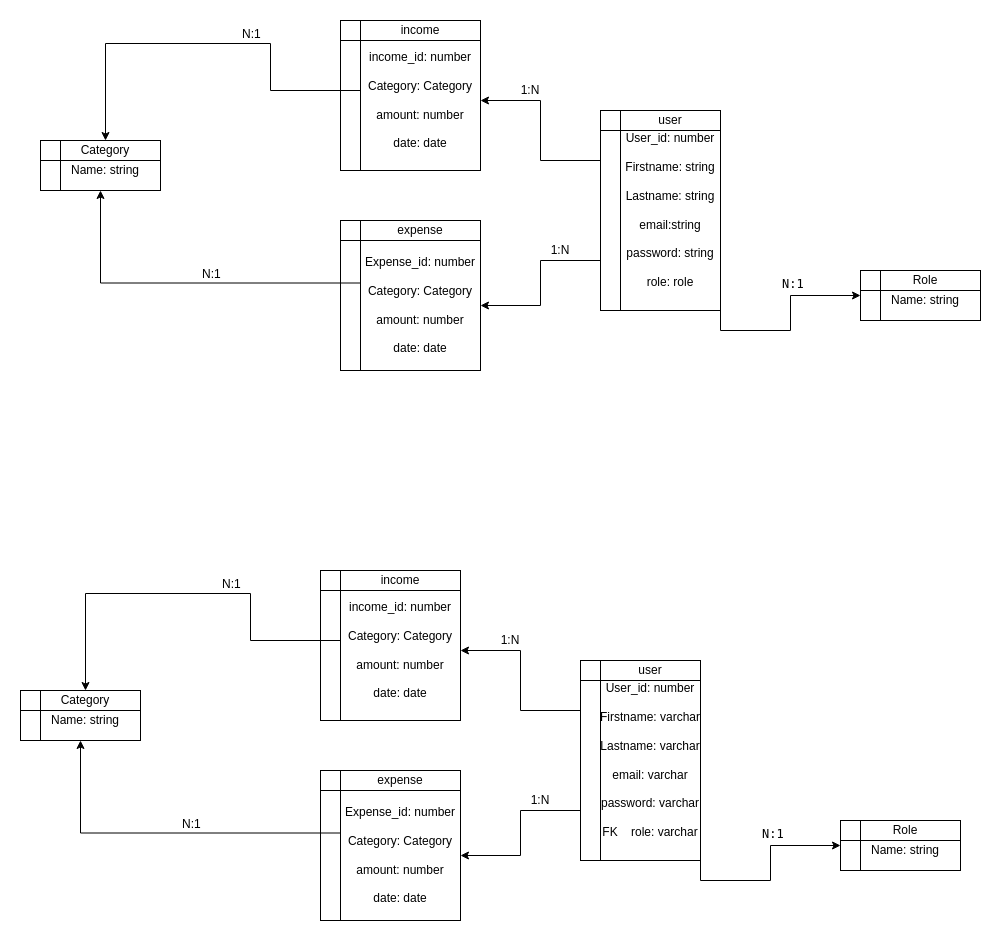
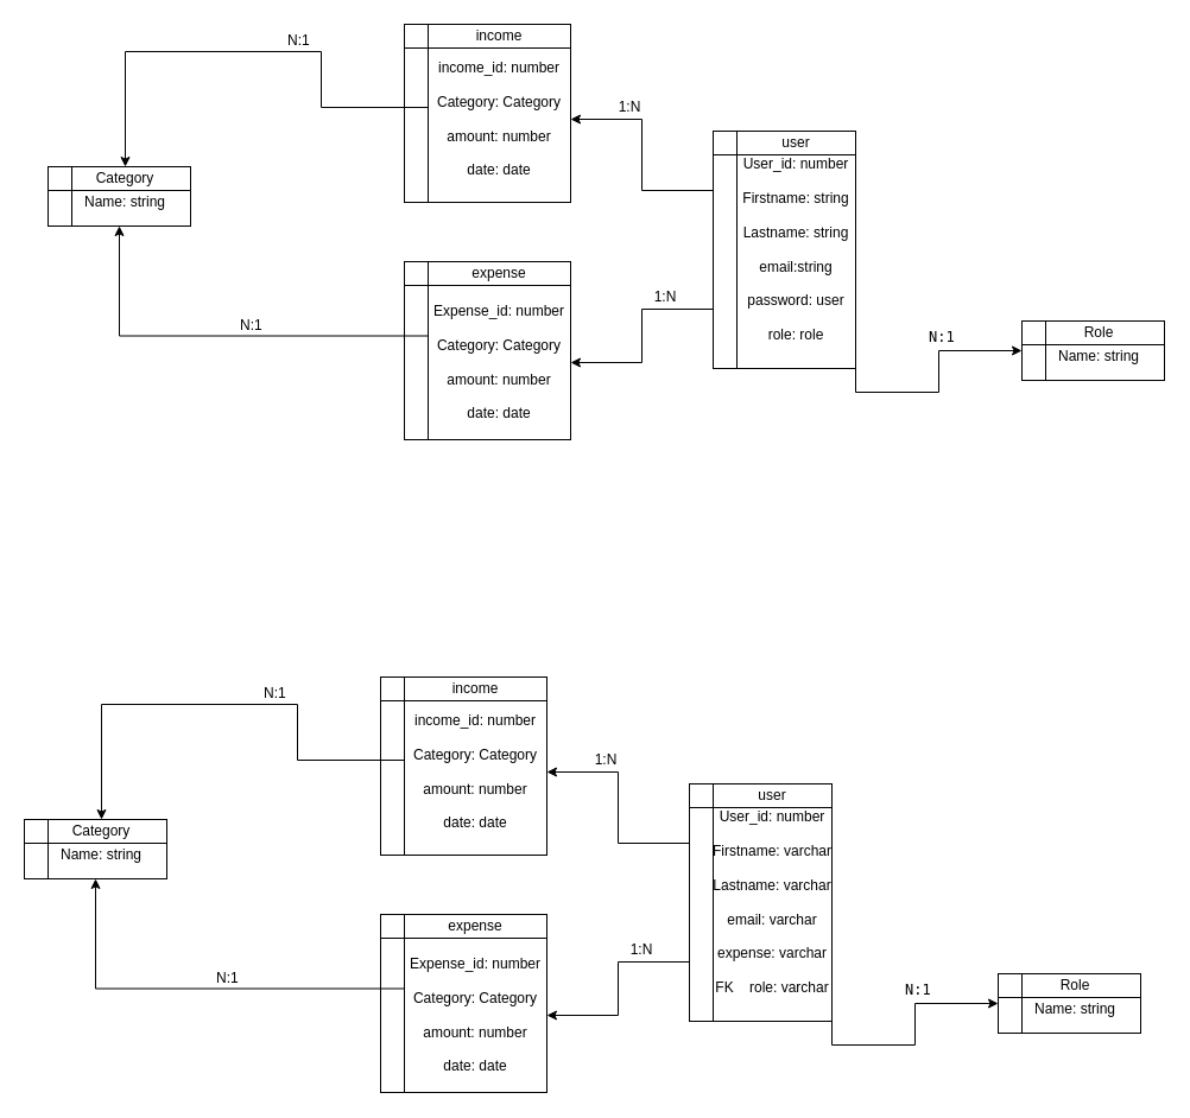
  <mxCell id="0" />
  <mxCell id="1" parent="0" />
  <mxCell id="2" style="edgeStyle=orthogonalEdgeStyle;rounded=0;orthogonalLoop=1;jettySize=auto;html=1;exitX=0;exitY=0.25;exitDx=0;exitDy=0;entryX=1;entryY=0.5;entryDx=0;entryDy=0;" parent="1" source="5" target="15" edge="1"><mxGeometry relative="1" as="geometry" /></mxCell>
  <mxCell id="3" style="edgeStyle=orthogonalEdgeStyle;rounded=0;orthogonalLoop=1;jettySize=auto;html=1;exitX=0;exitY=0.75;exitDx=0;exitDy=0;entryX=1;entryY=0.5;entryDx=0;entryDy=0;" parent="1" source="5" target="11" edge="1"><mxGeometry relative="1" as="geometry" /></mxCell>
  <mxCell id="4" style="edgeStyle=orthogonalEdgeStyle;rounded=0;orthogonalLoop=1;jettySize=auto;html=1;exitX=1;exitY=1;exitDx=0;exitDy=0;entryX=0;entryY=0.5;entryDx=0;entryDy=0;" parent="1" source="5" target="19" edge="1"><mxGeometry relative="1" as="geometry" /></mxCell>
  <mxCell id="5" value="" style="shape=internalStorage;whiteSpace=wrap;html=1;backgroundOutline=1;" parent="1" vertex="1"><mxGeometry x="600" y="110" width="120" height="200" as="geometry" /></mxCell>
  <mxCell id="6" value="user" style="text;html=1;strokeColor=none;fillColor=none;align=center;verticalAlign=middle;whiteSpace=wrap;rounded=0;" parent="1" vertex="1"><mxGeometry x="650" y="110" width="40" height="20" as="geometry" /></mxCell>
- <mxCell id="7" value="User_id: number&lt;br&gt;&lt;br&gt;Firstname: string&lt;br&gt;&lt;br&gt;Lastname: string&lt;br&gt;&lt;br&gt;email:string&lt;br&gt;&lt;br&gt;password: string&lt;br&gt;&lt;br&gt;role: role" style="text;html=1;strokeColor=none;fillColor=none;align=center;verticalAlign=middle;whiteSpace=wrap;rounded=0;" parent="1" vertex="1"><mxGeometry x="615" y="170" width="110" height="80" as="geometry" /></mxCell>
+ <mxCell id="7" value="User_id: number&lt;br&gt;&lt;br&gt;Firstname: string&lt;br&gt;&lt;br&gt;Lastname: string&lt;br&gt;&lt;br&gt;email:string&lt;br&gt;&lt;br&gt;password: user&lt;br&gt;&lt;br&gt;role: role" style="text;html=1;strokeColor=none;fillColor=none;align=center;verticalAlign=middle;whiteSpace=wrap;rounded=0;" parent="1" vertex="1"><mxGeometry x="615" y="170" width="110" height="80" as="geometry" /></mxCell>
  <mxCell id="8" value="" style="shape=internalStorage;whiteSpace=wrap;html=1;backgroundOutline=1;" parent="1" vertex="1"><mxGeometry x="340" y="220" width="140" height="150" as="geometry" /></mxCell>
  <mxCell id="9" value="expense" style="text;html=1;strokeColor=none;fillColor=none;align=center;verticalAlign=middle;whiteSpace=wrap;rounded=0;" parent="1" vertex="1"><mxGeometry x="400" y="220" width="40" height="20" as="geometry" /></mxCell>
  <mxCell id="10" style="edgeStyle=orthogonalEdgeStyle;rounded=0;orthogonalLoop=1;jettySize=auto;html=1;exitX=0;exitY=0.25;exitDx=0;exitDy=0;entryX=0.5;entryY=1;entryDx=0;entryDy=0;" edge="1" parent="1" source="11" target="16"><mxGeometry relative="1" as="geometry" /></mxCell>
  <mxCell id="11" value="Expense_id: number&lt;br&gt;&lt;br&gt;Category: Category&lt;br&gt;&lt;br&gt;amount: number&lt;br&gt;&lt;br&gt;date: date" style="text;html=1;strokeColor=none;fillColor=none;align=center;verticalAlign=middle;whiteSpace=wrap;rounded=0;" parent="1" vertex="1"><mxGeometry x="360" y="260" width="120" height="90" as="geometry" /></mxCell>
  <mxCell id="12" value="" style="shape=internalStorage;whiteSpace=wrap;html=1;backgroundOutline=1;" parent="1" vertex="1"><mxGeometry x="340" y="20" width="140" height="150" as="geometry" /></mxCell>
  <mxCell id="13" value="income" style="text;html=1;strokeColor=none;fillColor=none;align=center;verticalAlign=middle;whiteSpace=wrap;rounded=0;" parent="1" vertex="1"><mxGeometry x="400" y="20" width="40" height="20" as="geometry" /></mxCell>
  <mxCell id="14" style="edgeStyle=orthogonalEdgeStyle;rounded=0;orthogonalLoop=1;jettySize=auto;html=1;exitX=0;exitY=0.25;exitDx=0;exitDy=0;entryX=0.5;entryY=0;entryDx=0;entryDy=0;" parent="1" source="15" target="17" edge="1"><mxGeometry relative="1" as="geometry"><Array as="points"><mxPoint x="360" y="90" /><mxPoint x="270" y="90" /><mxPoint x="270" y="43" /><mxPoint x="105" y="43" /></Array><mxPoint x="180" y="42.5" as="targetPoint" /></mxGeometry></mxCell>
  <mxCell id="15" value="income_id: number&lt;br&gt;&lt;br&gt;Category: Category&lt;br&gt;&lt;br&gt;amount: number&lt;br&gt;&lt;br&gt;date: date" style="text;html=1;strokeColor=none;fillColor=none;align=center;verticalAlign=middle;whiteSpace=wrap;rounded=0;" parent="1" vertex="1"><mxGeometry x="360" y="55" width="120" height="90" as="geometry" /></mxCell>
  <mxCell id="16" value="" style="shape=internalStorage;whiteSpace=wrap;html=1;backgroundOutline=1;" parent="1" vertex="1"><mxGeometry x="40" y="140" width="120" height="50" as="geometry" /></mxCell>
  <mxCell id="17" value="Category" style="text;html=1;strokeColor=none;fillColor=none;align=center;verticalAlign=middle;whiteSpace=wrap;rounded=0;" parent="1" vertex="1"><mxGeometry x="85" y="140" width="40" height="20" as="geometry" /></mxCell>
  <mxCell id="18" value="Name: string" style="text;html=1;strokeColor=none;fillColor=none;align=center;verticalAlign=middle;whiteSpace=wrap;rounded=0;" parent="1" vertex="1"><mxGeometry x="60" y="160" width="90" height="20" as="geometry" /></mxCell>
  <mxCell id="19" value="" style="shape=internalStorage;whiteSpace=wrap;html=1;backgroundOutline=1;" parent="1" vertex="1"><mxGeometry x="860" y="270" width="120" height="50" as="geometry" /></mxCell>
  <mxCell id="20" value="Role" style="text;html=1;strokeColor=none;fillColor=none;align=center;verticalAlign=middle;whiteSpace=wrap;rounded=0;" parent="1" vertex="1"><mxGeometry x="905" y="270" width="40" height="20" as="geometry" /></mxCell>
  <mxCell id="21" value="Name: string" style="text;html=1;strokeColor=none;fillColor=none;align=center;verticalAlign=middle;whiteSpace=wrap;rounded=0;" parent="1" vertex="1"><mxGeometry x="880" y="290" width="90" height="20" as="geometry" /></mxCell>
  <mxCell id="22" value="1:N" style="text;html=1;strokeColor=none;fillColor=none;align=center;verticalAlign=middle;whiteSpace=wrap;rounded=0;" parent="1" vertex="1"><mxGeometry x="510" y="80" width="40" height="20" as="geometry" /></mxCell>
  <mxCell id="23" value="1:N" style="text;html=1;strokeColor=none;fillColor=none;align=center;verticalAlign=middle;whiteSpace=wrap;rounded=0;" parent="1" vertex="1"><mxGeometry x="540" y="240" width="40" height="20" as="geometry" /></mxCell>
  <mxCell id="24" value="N:1" style="text;whiteSpace=wrap;html=1;" parent="1" vertex="1"><mxGeometry x="200" y="260" width="40" height="30" as="geometry" /></mxCell>
  <mxCell id="25" value="N:1" style="text;whiteSpace=wrap;html=1;" parent="1" vertex="1"><mxGeometry x="240" y="20" width="40" height="30" as="geometry" /></mxCell>
  <mxCell id="26" value="&lt;code&gt;N:1&lt;/code&gt;" style="text;whiteSpace=wrap;html=1;" parent="1" vertex="1"><mxGeometry x="780" y="270" width="50" height="30" as="geometry" /></mxCell>
  <mxCell id="27" style="edgeStyle=orthogonalEdgeStyle;rounded=0;orthogonalLoop=1;jettySize=auto;html=1;exitX=0;exitY=0.25;exitDx=0;exitDy=0;entryX=1;entryY=0.5;entryDx=0;entryDy=0;" edge="1" parent="1" source="30" target="40"><mxGeometry relative="1" as="geometry" /></mxCell>
  <mxCell id="28" style="edgeStyle=orthogonalEdgeStyle;rounded=0;orthogonalLoop=1;jettySize=auto;html=1;exitX=0;exitY=0.75;exitDx=0;exitDy=0;entryX=1;entryY=0.5;entryDx=0;entryDy=0;" edge="1" parent="1" source="30" target="36"><mxGeometry relative="1" as="geometry" /></mxCell>
  <mxCell id="29" style="edgeStyle=orthogonalEdgeStyle;rounded=0;orthogonalLoop=1;jettySize=auto;html=1;exitX=1;exitY=1;exitDx=0;exitDy=0;entryX=0;entryY=0.5;entryDx=0;entryDy=0;" edge="1" parent="1" source="30" target="44"><mxGeometry relative="1" as="geometry" /></mxCell>
  <mxCell id="30" value="" style="shape=internalStorage;whiteSpace=wrap;html=1;backgroundOutline=1;" vertex="1" parent="1"><mxGeometry x="580" y="660" width="120" height="200" as="geometry" /></mxCell>
  <mxCell id="31" value="user" style="text;html=1;strokeColor=none;fillColor=none;align=center;verticalAlign=middle;whiteSpace=wrap;rounded=0;" vertex="1" parent="1"><mxGeometry x="630" y="660" width="40" height="20" as="geometry" /></mxCell>
- <mxCell id="32" value="User_id: number&lt;br&gt;&lt;br&gt;Firstname: varchar&lt;br&gt;&lt;br&gt;Lastname: varchar&lt;br&gt;&lt;br&gt;email: varchar&lt;br&gt;&lt;br&gt;password: varchar&lt;br&gt;&lt;br&gt;FK&amp;nbsp; &amp;nbsp; role: varchar" style="text;html=1;strokeColor=none;fillColor=none;align=center;verticalAlign=middle;whiteSpace=wrap;rounded=0;" vertex="1" parent="1"><mxGeometry x="595" y="720" width="110" height="80" as="geometry" /></mxCell>
+ <mxCell id="32" value="User_id: number&lt;br&gt;&lt;br&gt;Firstname: varchar&lt;br&gt;&lt;br&gt;Lastname: varchar&lt;br&gt;&lt;br&gt;email: varchar&lt;br&gt;&lt;br&gt;expense: varchar&lt;br&gt;&lt;br&gt;FK&amp;nbsp; &amp;nbsp; role: varchar" style="text;html=1;strokeColor=none;fillColor=none;align=center;verticalAlign=middle;whiteSpace=wrap;rounded=0;" vertex="1" parent="1"><mxGeometry x="595" y="720" width="110" height="80" as="geometry" /></mxCell>
  <mxCell id="33" value="" style="shape=internalStorage;whiteSpace=wrap;html=1;backgroundOutline=1;" vertex="1" parent="1"><mxGeometry x="320" y="770" width="140" height="150" as="geometry" /></mxCell>
  <mxCell id="34" value="expense" style="text;html=1;strokeColor=none;fillColor=none;align=center;verticalAlign=middle;whiteSpace=wrap;rounded=0;" vertex="1" parent="1"><mxGeometry x="380" y="770" width="40" height="20" as="geometry" /></mxCell>
  <mxCell id="35" style="edgeStyle=orthogonalEdgeStyle;rounded=0;orthogonalLoop=1;jettySize=auto;html=1;exitX=0;exitY=0.25;exitDx=0;exitDy=0;entryX=0.5;entryY=1;entryDx=0;entryDy=0;" edge="1" parent="1" source="36" target="41"><mxGeometry relative="1" as="geometry" /></mxCell>
  <mxCell id="36" value="Expense_id: number&lt;br&gt;&lt;br&gt;Category: Category&lt;br&gt;&lt;br&gt;amount: number&lt;br&gt;&lt;br&gt;date: date" style="text;html=1;strokeColor=none;fillColor=none;align=center;verticalAlign=middle;whiteSpace=wrap;rounded=0;" vertex="1" parent="1"><mxGeometry x="340" y="810" width="120" height="90" as="geometry" /></mxCell>
  <mxCell id="37" value="" style="shape=internalStorage;whiteSpace=wrap;html=1;backgroundOutline=1;" vertex="1" parent="1"><mxGeometry x="320" y="570" width="140" height="150" as="geometry" /></mxCell>
  <mxCell id="38" value="income" style="text;html=1;strokeColor=none;fillColor=none;align=center;verticalAlign=middle;whiteSpace=wrap;rounded=0;" vertex="1" parent="1"><mxGeometry x="380" y="570" width="40" height="20" as="geometry" /></mxCell>
  <mxCell id="39" style="edgeStyle=orthogonalEdgeStyle;rounded=0;orthogonalLoop=1;jettySize=auto;html=1;exitX=0;exitY=0.25;exitDx=0;exitDy=0;entryX=0.5;entryY=0;entryDx=0;entryDy=0;" edge="1" parent="1" source="40" target="42"><mxGeometry relative="1" as="geometry"><Array as="points"><mxPoint x="340" y="640" /><mxPoint x="250" y="640" /><mxPoint x="250" y="593" /><mxPoint x="85" y="593" /></Array><mxPoint x="160" y="592.5" as="targetPoint" /></mxGeometry></mxCell>
  <mxCell id="40" value="income_id: number&lt;br&gt;&lt;br&gt;Category: Category&lt;br&gt;&lt;br&gt;amount: number&lt;br&gt;&lt;br&gt;date: date" style="text;html=1;strokeColor=none;fillColor=none;align=center;verticalAlign=middle;whiteSpace=wrap;rounded=0;" vertex="1" parent="1"><mxGeometry x="340" y="605" width="120" height="90" as="geometry" /></mxCell>
  <mxCell id="41" value="" style="shape=internalStorage;whiteSpace=wrap;html=1;backgroundOutline=1;" vertex="1" parent="1"><mxGeometry x="20" y="690" width="120" height="50" as="geometry" /></mxCell>
  <mxCell id="42" value="Category" style="text;html=1;strokeColor=none;fillColor=none;align=center;verticalAlign=middle;whiteSpace=wrap;rounded=0;" vertex="1" parent="1"><mxGeometry x="65" y="690" width="40" height="20" as="geometry" /></mxCell>
  <mxCell id="43" value="Name: string" style="text;html=1;strokeColor=none;fillColor=none;align=center;verticalAlign=middle;whiteSpace=wrap;rounded=0;" vertex="1" parent="1"><mxGeometry x="40" y="710" width="90" height="20" as="geometry" /></mxCell>
  <mxCell id="44" value="" style="shape=internalStorage;whiteSpace=wrap;html=1;backgroundOutline=1;" vertex="1" parent="1"><mxGeometry x="840" y="820" width="120" height="50" as="geometry" /></mxCell>
  <mxCell id="45" value="Role" style="text;html=1;strokeColor=none;fillColor=none;align=center;verticalAlign=middle;whiteSpace=wrap;rounded=0;" vertex="1" parent="1"><mxGeometry x="885" y="820" width="40" height="20" as="geometry" /></mxCell>
  <mxCell id="46" value="Name: string" style="text;html=1;strokeColor=none;fillColor=none;align=center;verticalAlign=middle;whiteSpace=wrap;rounded=0;" vertex="1" parent="1"><mxGeometry x="860" y="840" width="90" height="20" as="geometry" /></mxCell>
  <mxCell id="47" value="1:N" style="text;html=1;strokeColor=none;fillColor=none;align=center;verticalAlign=middle;whiteSpace=wrap;rounded=0;" vertex="1" parent="1"><mxGeometry x="490" y="630" width="40" height="20" as="geometry" /></mxCell>
  <mxCell id="48" value="1:N" style="text;html=1;strokeColor=none;fillColor=none;align=center;verticalAlign=middle;whiteSpace=wrap;rounded=0;" vertex="1" parent="1"><mxGeometry x="520" y="790" width="40" height="20" as="geometry" /></mxCell>
  <mxCell id="49" value="N:1" style="text;whiteSpace=wrap;html=1;" vertex="1" parent="1"><mxGeometry x="180" y="810" width="40" height="30" as="geometry" /></mxCell>
  <mxCell id="50" value="N:1" style="text;whiteSpace=wrap;html=1;" vertex="1" parent="1"><mxGeometry x="220" y="570" width="40" height="30" as="geometry" /></mxCell>
  <mxCell id="51" value="&lt;code&gt;N:1&lt;/code&gt;" style="text;whiteSpace=wrap;html=1;" vertex="1" parent="1"><mxGeometry x="760" y="820" width="50" height="30" as="geometry" /></mxCell>
